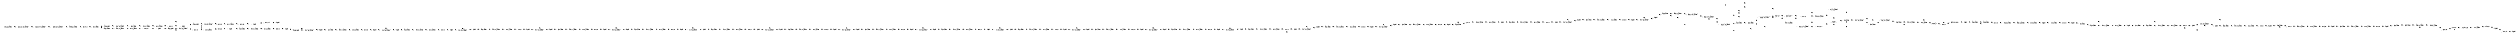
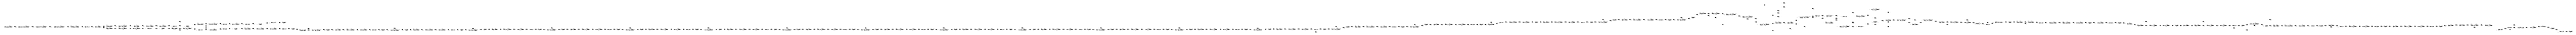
  digraph {
    rankdir=LR
    n1 [label="sub sp , sp , # address"]
    n2 [label="stp x22 , x21 , [ sp , # address ]"]
    n3 [label="stp x20 , x19 , [ sp , # address ]"]
    n4 [label="stp x29 , x30 , [ sp , # address ]"]
    n5 [label="add x29 , sp , # address"]
    n6 [label="mov w19 , w0"]
    n7 [label="cbnz w0 , address"]
    n8 [label="mov w0 , w19"]
    n9 [label="mov w0 , w19"]
    n10 [label="adrp x8 , symbol"]
    n11 [label="adrp x1 , address"]
    n12 [label="bl symbol"]
    n13 [label="bl symbol"]
    n14 [label="ldr x20 , [ x8 , # address ]"]
    n15 [label="add x1 , x1 , # address"]
    n16 [label="adrp x1 , address"]
    n17 [label="mov w2 , # address"]
    n18 [label="add x1 , x1 , # address"]
    n19 [label="mov w2 , # address"]
    n20 [label="mov x0 , xzr"]
    n21 [label="bl symbol"]
    n22 [label="adrp x8 , symbol"]
    n23 [label="mov x2 , x0"]
    n24 [label="ldr x3 , [ x8 , # address ]"]
    n25 [label="mov w1 , # address"]
    n26 [label="mov x0 , x20"]
    n27 [label="bl symbol"]
    n28 [label="mov x0 , xzr"]
    n29 [label="bl symbol"]
    n30 [label="adrp x8 , symbol"]
    n31 [label="mov x1 , x0"]
    n32 [label="ldr x2 , [ x8 , # address ]"]
    n33 [label="mov w0 , # address"]
    n34 [label="mov x3 , x2"]
    n35 [label="bl symbol"]
    n36 [label="adrp x1 , address"]
    n37 [label="add x1 , x1 , # address"]
    n38 [label="mov w2 , # address"]
    n39 [label="mov x0 , xzr"]
    n40 [label="bl symbol"]
    n41 [label="adrp x22 , symbol"]
    n42 [label="bl symbol"]
    n43 [label="ldr x1 , [ x22 , # address ]"]
    n44 [label="adrp x1 , address"]
    n45 [label="add x1 , x1 , # address"]
    n46 [label="mov w2 , # address"]
    n47 [label="mov x0 , xzr"]
    n48 [label="bl symbol"]
    n49 [label="ldr x1 , [ x22 , # address ]"]
    n50 [label="bl symbol"]
    n51 [label="adrp x1 , address"]
    n52 [label="add x1 , x1 , # address"]
    n53 [label="mov w2 , # address"]
    n54 [label="mov x0 , xzr"]
    n55 [label="bl symbol"]
    n56 [label="ldr x1 , [ x22 , # address ]"]
    n57 [label="bl symbol"]
    n58 [label="adrp x1 , address"]
    n59 [label="add x1 , x1 , # address"]
    n60 [label="mov w2 , # address"]
    n61 [label="mov x0 , xzr"]
    n62 [label="bl symbol"]
    n63 [label="ldr x1 , [ x22 , # address ]"]
    n64 [label="bl symbol"]
    n65 [label="adrp x1 , address"]
    n66 [label="add x1 , x1 , # address"]
    n67 [label="mov w2 , # address"]
    n68 [label="mov x0 , xzr"]
    n69 [label="bl symbol"]
    n70 [label="ldr x1 , [ x22 , # address ]"]
    n71 [label="bl symbol"]
    n72 [label="adrp x1 , address"]
    n73 [label="add x1 , x1 , # address"]
    n74 [label="mov w2 , # address"]
    n75 [label="mov x0 , xzr"]
    n76 [label="bl symbol"]
    n77 [label="ldr x1 , [ x22 , # address ]"]
    n78 [label="bl symbol"]
    n79 [label="adrp x1 , address"]
    n80 [label="add x1 , x1 , # address"]
    n81 [label="mov w2 , # address"]
    n82 [label="mov x0 , xzr"]
    n83 [label="bl symbol"]
    n84 [label="ldr x1 , [ x22 , # address ]"]
    n85 [label="bl symbol"]
    n86 [label="adrp x1 , address"]
    n87 [label="add x1 , x1 , # address"]
    n88 [label="mov w2 , # address"]
    n89 [label="mov x0 , xzr"]
    n90 [label="bl symbol"]
    n91 [label="ldr x1 , [ x22 , # address ]"]
    n92 [label="bl symbol"]
    n93 [label="adrp x1 , address"]
    n94 [label="add x1 , x1 , # address"]
    n95 [label="mov w2 , # address"]
    n96 [label="mov x0 , xzr"]
    n97 [label="bl symbol"]
    n98 [label="ldr x1 , [ x22 , # address ]"]
    n99 [label="bl symbol"]
    n100 [label="adrp x1 , address"]
    n101 [label="add x1 , x1 , # address"]
    n102 [label="mov w2 , # address"]
    n103 [label="mov x0 , xzr"]
    n104 [label="bl symbol"]
    n105 [label="ldr x1 , [ x22 , # address ]"]
    n106 [label="bl symbol"]
    n107 [label="adrp x1 , address"]
    n108 [label="add x1 , x1 , # address"]
    n109 [label="mov w2 , # address"]
    n110 [label="mov x0 , xzr"]
    n111 [label="bl symbol"]
    n112 [label="ldr x1 , [ x22 , # address ]"]
    n113 [label="bl symbol"]
    n114 [label="adrp x1 , address"]
    n115 [label="add x1 , x1 , # address"]
    n116 [label="mov w2 , # address"]
    n117 [label="mov x0 , xzr"]
    n118 [label="bl symbol"]
    n119 [label="ldr x1 , [ x22 , # address ]"]
    n120 [label="bl symbol"]
    n121 [label="adrp x1 , address"]
    n122 [label="add x1 , x1 , # address"]
    n123 [label="mov w2 , # address"]
    n124 [label="mov x0 , xzr"]
    n125 [label="bl symbol"]
    n126 [label="ldr x1 , [ x22 , # address ]"]
    n127 [label="bl symbol"]
    n128 [label="adrp x1 , address"]
    n129 [label="add x1 , x1 , # address"]
    n130 [label="mov w2 , # address"]
    n131 [label="mov x0 , xzr"]
    n132 [label="bl symbol"]
    n133 [label="ldr x1 , [ x22 , # address ]"]
    n134 [label="bl symbol"]
    n135 [label="adrp x1 , address"]
    n136 [label="add x1 , x1 , # address"]
    n137 [label="mov w2 , # address"]
    n138 [label="mov x0 , xzr"]
    n139 [label="bl symbol"]
    n140 [label="ldr x1 , [ x22 , # address ]"]
    n141 [label="bl symbol"]
    n142 [label="adrp x1 , address"]
    n143 [label="add x1 , x1 , # address"]
    n144 [label="mov w2 , # address"]
    n145 [label="mov x0 , xzr"]
    n146 [label="bl symbol"]
    n147 [label="adrp x2 , address"]
    n148 [label="mov x1 , x0"]
    n149 [label="add x2 , x2 , # address"]
    n150 [label="mov w0 , # address"]
    n151 [label="bl symbol"]
    n152 [label="adrp x1 , address"]
    n153 [label="add x1 , x1 , # address"]
    n154 [label="mov w2 , # address"]
    n155 [label="mov x0 , xzr"]
    n156 [label="bl symbol"]
    n157 [label="ldr x1 , [ x22 , # address ]"]
    n158 [label="bl symbol"]
    n159 [label="adrp x1 , address"]
    n160 [label="add x1 , x1 , # address"]
    n161 [label="mov w2 , # address"]
    n162 [label="mov x0 , xzr"]
    n163 [label="bl symbol"]
    n164 [label="ldr x1 , [ x22 , # address ]"]
    n165 [label="bl symbol"]
    n166 [label="adrp x8 , address"]
    n167 [label="ldp q2 , q0 , [ x8 , # address ]"]
    n168 [label="ldp q3 , q4 , [ x8 , # address ]"]
    n169 [label="ldp q5 , q1 , [ x8 , # address ]"]
    n170 [label="stp q0 , q3 , [ sp , # address ]"]
    n171 [label="ldr q0 , [ x8 ]"]
    n172 [label="str q4 , [ sp , # address ]"]
    n173 [label="stp q0 , q5 , [ sp ]"]
    n174 [label="stp q1 , q2 , [ sp , # address ]"]
    n175 [label="add x8 , x8 , # address"]
    n176 [label="adrp x1 , address"]
    n177 [label="add x1 , x1 , # address"]
    n178 [label="mov x21 , sp"]
    n179 [label="mov x0 , x20"]
    n180 [label="adrp x20 , address"]
    n181 [label="cbnz x1 , address"]
    n182 [label="bl symbol"]
    n183 [label="add x20 , x20 , # address"]
    n184 [label="ldr x8 , [ x21 , # address ]"]
    n185 [label="ldr x1 , [ x21 , # address ]!"]
    n186 [label="cmp x8 , # 0"]
    n187 [label="cbz w0 , address"]
    n188 [label="adrp x1 , address"]
    n189 [label="csel x21 , x20 , x8 , eq"]
    n190 [label="add x1 , x1 , # address"]
    n191 [label="mov x0 , xzr"]
    n192 [label="bl symbol"]
    n193 [label="cmp x21 , x20"]
    n194 [label="mov x2 , x21"]
    n195 [label="mov w2 , # address"]
    n196 [label="adrp x2 , address"]
    n197 [label="mov x1 , x0"]
    n198 [label="mov x1 , x0"]
    n199 [label="cbz x3 , x9 , x8 , eq"]
    n200 [label="bl symbol"]
    n201 [label="adrp x3 , address"]
    n202 [label="add x2 , x2 , # address"]
    n203 [label="add x3 , x3 , # address"]
    n204 [label="mov w0 , # address"]
    n205 [label="bl symbol"]
    n206 [label="mov w0 , # address"]
    n207 [label="mov x1 , xzr"]
    n208 [label="bl symbol"]
    n209 [label="cbz x0 , address"]
    n210 [label="bl symbol"]
    n211 [label="adrp x1 , address"]
    n212 [label="adrp x1 , address"]
    n213 [label="cbz w0 , address"]
    n214 [label="add x1 , x1 , # address"]
    n215 [label="add x1 , x1 , # address"]
    n216 [label="mov w2 , # address"]
    n217 [label="mov w2 , # address"]
    n218 [label="mov x0 , xzr"]
    n219 [label="bl symbol"]
    n220 [label="adrp x2 , address"]
    n221 [label="mov x1 , x0"]
    n222 [label="add x2 , x2 , # address"]
    n223 [label="mov w0 , # address"]
    n224 [label="mov x3 , x20"]
    n225 [label="bl symbol"]
    n226 [label="adrp x1 , address"]
    n227 [label="add x1 , x1 , # address"]
    n228 [label="mov w2 , # address"]
    n229 [label="mov x0 , xzr"]
    n230 [label="bl symbol"]
    n231 [label="adrp x8 , address"]
    n232 [label="adrp x9 , address"]
    n233 [label="add x8 , x8 , # address"]
    n234 [label="add x9 , x9 , # address"]
    n235 [label="mov w0 , # address"]
    n236 [label="adrp x1 , address"]
    n237 [label="add x1 , x1 , # address"]
    n238 [label="mov w2 , # address"]
    n239 [label="mov x0 , xzr"]
    n240 [label="bl symbol"]
    n241 [label="ldr x1 , [ x22 , # address ]"]
    n242 [label="bl symbol"]
    n1 -> n2 [label=CFG]
    n2 -> n3 [label=CFG]
    n3 -> n4 [label=CFG]
    n4 -> n5 [label=CFG]
    n5 -> n6 [label=CFG]
    n6 -> n7 [label=CFG]
    n6 -> n8 [label=DFG]
    n6 -> n9 [label=DFG]
    n7 -> n10 [label=CFG]
    n7 -> n11 [label=CFG]
    n8 -> n12 [label=DFG]
    n9 -> n13 [label=DFG]
    n10 -> n14 [label=CFG]
    n11 -> n15 [label=CFG]
    n14 -> n16 [label=CFG]
    n15 -> n17 [label=CFG]
    n16 -> n18 [label=CFG]
    n17 -> n28 [label=CFG]
    n18 -> n19 [label=CFG]
    n19 -> n20 [label=CFG]
    n20 -> n21 [label=CFG]
    n21 -> n22 [label=CFG]
    n21 -> n23 [label=DFG]
    n22 -> n24 [label=CFG]
    n23 -> n25 [label=CFG]
    n24 -> n23 [label=CFG]
    n25 -> n26 [label=CFG]
    n26 -> n27 [label=CFG]
    n27 -> n8 [label=CFG]
    n28 -> n29 [label=CFG]
    n29 -> n30 [label=CFG]
    n29 -> n31 [label=DFG]
    n30 -> n32 [label=CFG]
    n31 -> n33 [label=CFG]
    n32 -> n31 [label=CFG]
    n32 -> n34 [label=DFG]
    n33 -> n34 [label=CFG]
    n34 -> n35 [label=CFG]
    n35 -> n36 [label=CFG]
    n36 -> n37 [label=CFG]
    n37 -> n38 [label=CFG]
    n38 -> n39 [label=CFG]
    n39 -> n40 [label=CFG]
    n40 -> n41 [label=CFG]
    n40 -> n42 [label=DFG]
    n41 -> n43 [label=CFG]
    n42 -> n44 [label=CFG]
    n43 -> n42 [label=DFG]
    n44 -> n45 [label=CFG]
    n45 -> n46 [label=CFG]
    n46 -> n47 [label=CFG]
    n47 -> n48 [label=CFG]
    n48 -> n49 [label=CFG]
    n48 -> n50 [label=DFG]
    n49 -> n50 [label=DFG]
    n50 -> n51 [label=CFG]
    n51 -> n52 [label=CFG]
    n52 -> n53 [label=CFG]
    n53 -> n54 [label=CFG]
    n54 -> n55 [label=CFG]
    n55 -> n56 [label=CFG]
    n55 -> n57 [label=DFG]
    n56 -> n57 [label=DFG]
    n57 -> n58 [label=CFG]
    n58 -> n59 [label=CFG]
    n59 -> n60 [label=CFG]
    n60 -> n61 [label=CFG]
    n61 -> n62 [label=CFG]
    n62 -> n63 [label=CFG]
    n62 -> n64 [label=DFG]
    n63 -> n64 [label=DFG]
    n64 -> n65 [label=CFG]
    n65 -> n66 [label=CFG]
    n66 -> n67 [label=CFG]
    n67 -> n68 [label=CFG]
    n68 -> n69 [label=CFG]
    n69 -> n70 [label=CFG]
    n69 -> n71 [label=DFG]
    n70 -> n71 [label=DFG]
    n71 -> n72 [label=CFG]
    n72 -> n73 [label=CFG]
    n73 -> n74 [label=CFG]
    n74 -> n75 [label=CFG]
    n75 -> n76 [label=CFG]
    n76 -> n77 [label=CFG]
    n76 -> n78 [label=DFG]
    n77 -> n78 [label=DFG]
    n78 -> n79 [label=CFG]
    n79 -> n80 [label=CFG]
    n80 -> n81 [label=CFG]
    n81 -> n82 [label=CFG]
    n82 -> n83 [label=CFG]
    n83 -> n84 [label=CFG]
    n83 -> n85 [label=DFG]
    n84 -> n85 [label=DFG]
    n85 -> n86 [label=CFG]
    n86 -> n87 [label=CFG]
    n87 -> n88 [label=CFG]
    n88 -> n89 [label=CFG]
    n89 -> n90 [label=CFG]
    n90 -> n91 [label=CFG]
    n90 -> n92 [label=DFG]
    n91 -> n92 [label=DFG]
    n92 -> n93 [label=CFG]
    n93 -> n94 [label=CFG]
    n94 -> n95 [label=CFG]
    n95 -> n96 [label=CFG]
    n96 -> n97 [label=CFG]
    n97 -> n98 [label=CFG]
    n97 -> n99 [label=DFG]
    n98 -> n99 [label=DFG]
    n99 -> n100 [label=CFG]
    n100 -> n101 [label=CFG]
    n101 -> n102 [label=CFG]
    n102 -> n103 [label=CFG]
    n103 -> n104 [label=CFG]
    n104 -> n105 [label=CFG]
    n104 -> n106 [label=DFG]
    n105 -> n106 [label=DFG]
    n106 -> n107 [label=CFG]
    n107 -> n108 [label=CFG]
    n108 -> n109 [label=CFG]
    n109 -> n110 [label=CFG]
    n110 -> n111 [label=CFG]
    n111 -> n112 [label=CFG]
    n111 -> n113 [label=DFG]
    n112 -> n113 [label=DFG]
    n113 -> n114 [label=CFG]
    n114 -> n115 [label=CFG]
    n115 -> n116 [label=CFG]
    n116 -> n117 [label=CFG]
    n117 -> n118 [label=CFG]
    n118 -> n119 [label=CFG]
    n118 -> n120 [label=DFG]
    n119 -> n120 [label=DFG]
    n120 -> n121 [label=CFG]
    n121 -> n122 [label=CFG]
    n122 -> n123 [label=CFG]
    n123 -> n124 [label=CFG]
    n124 -> n125 [label=CFG]
    n125 -> n126 [label=CFG]
    n125 -> n127 [label=DFG]
    n126 -> n127 [label=DFG]
    n127 -> n128 [label=CFG]
    n128 -> n129 [label=CFG]
    n129 -> n130 [label=CFG]
    n130 -> n131 [label=CFG]
    n131 -> n132 [label=CFG]
    n132 -> n133 [label=CFG]
    n132 -> n134 [label=DFG]
    n133 -> n134 [label=DFG]
    n134 -> n135 [label=CFG]
    n135 -> n136 [label=CFG]
    n136 -> n137 [label=CFG]
    n137 -> n138 [label=CFG]
    n138 -> n139 [label=CFG]
    n139 -> n140 [label=CFG]
    n139 -> n141 [label=DFG]
    n140 -> n141 [label=DFG]
    n141 -> n142 [label=CFG]
    n142 -> n143 [label=CFG]
    n143 -> n144 [label=CFG]
    n144 -> n145 [label=CFG]
    n145 -> n146 [label=CFG]
    n146 -> n147 [label=CFG]
    n146 -> n148 [label=DFG]
    n147 -> n148 [label=CFG]
    n148 -> n149 [label=CFG]
    n149 -> n150 [label=CFG]
    n150 -> n151 [label=CFG]
    n151 -> n152 [label=CFG]
    n152 -> n153 [label=CFG]
    n153 -> n154 [label=CFG]
    n154 -> n155 [label=CFG]
    n155 -> n156 [label=CFG]
    n156 -> n157 [label=CFG]
    n156 -> n158 [label=DFG]
    n157 -> n158 [label=DFG]
    n158 -> n159 [label=CFG]
    n159 -> n160 [label=CFG]
    n160 -> n161 [label=CFG]
    n161 -> n162 [label=CFG]
    n162 -> n163 [label=CFG]
    n163 -> n164 [label=CFG]
    n163 -> n165 [label=DFG]
    n164 -> n165 [label=DFG]
    n165 -> n166 [label=CFG]
    n165 -> n167 [label=DFG]
    n165 -> n168 [label=DFG]
    n165 -> n169 [label=DFG]
    n165 -> n170 [label=DFG]
    n165 -> n171 [label=DFG]
    n165 -> n172 [label=DFG]
    n165 -> n173 [label=DFG]
    n165 -> n174 [label=DFG]
    n166 -> n175 [label=CFG]
    n167 -> n168 [label=CFG]
    n167 -> n170 [label=DFG]
    n167 -> n171 [label=DFG]
    n167 -> n173 [label=DFG]
    n167 -> n174 [label=DFG]
    n168 -> n169 [label=CFG]
    n168 -> n170 [label=DFG]
    n168 -> n172 [label=DFG]
    n169 -> n173 [label=DFG]
    n169 -> n174 [label=DFG]
    n169 -> n176 [label=CFG]
    n170 -> n171 [label=CFG]
    n171 -> n167 [label=DFG]
    n171 -> n170 [label=DFG]
    n171 -> n173 [label=DFG]
    n171 -> n177 [label=CFG]
    n172 -> n173 [label=CFG]
+   n173 -> n174 [label=CFG]
    n173 -> n178 [label=DFG]
    n174 -> n179 [label=CFG]
    n175 -> n167 [label=CFG]
    n176 -> n180 [label=CFG]
    n177 -> n178 [label=CFG]
    n177 -> n181 [label=DFG]
    n177 -> n182 [label=DFG]
-   n178 -> n183 [label=CFG]
+   n174 -> n183 [label=CFG]
    n178 -> n184 [label=DFG]
    n178 -> n185 [label=DFG]
    n179 -> n182 [label=CFG]
    n180 -> n170 [label=CFG]
    n181 -> n179 [label=CFG]
    n181 -> n184 [label=CFG]
    n181 -> n186 [label=DFG]
    n182 -> n187 [label=DFG]
    n183 -> n172 [label=CFG]
    n184 -> n188 [label=CFG]
    n184 -> n189 [label=DFG]
    n185 -> n181 [label=DFG]
    n185 -> n182 [label=DFG]
    n185 -> n184 [label=DFG]
    n186 -> n189 [label=DFG]
    n186 -> n191 [label=CFG]
    n187 -> n184 [label=CFG]
    n187 -> n185 [label=CFG]
    n188 -> n190 [label=CFG]
    n189 -> n192 [label=CFG]
    n189 -> n193 [label=DFG]
    n189 -> n194 [label=DFG]
    n190 -> n195 [label=CFG]
    n191 -> n189 [label=CFG]
    n192 -> n196 [label=CFG]
    n192 -> n197 [label=DFG]
    n193 -> n198 [label=CFG]
    n193 -> n199 [label=DFG]
    n194 -> n200 [label=CFG]
    n195 -> n186 [label=CFG]
    n196 -> n201 [label=CFG]
    n197 -> n202 [label=CFG]
    n198 -> n199 [label=CFG]
    n199 -> n235 [label=CFG]
    n200 -> n9 [label=CFG]
    n201 -> n197 [label=CFG]
    n202 -> n203 [label=CFG]
    n203 -> n204 [label=CFG]
    n204 -> n205 [label=CFG]
    n205 -> n206 [label=CFG]
    n206 -> n207 [label=CFG]
    n207 -> n208 [label=CFG]
    n208 -> n209 [label=DFG]
    n208 -> n210 [label=DFG]
    n209 -> n211 [label=CFG]
    n209 -> n212 [label=CFG]
    n210 -> n213 [label=DFG]
    n211 -> n214 [label=CFG]
    n212 -> n215 [label=CFG]
    n213 -> n211 [label=CFG]
    n213 -> n236 [label=CFG]
    n214 -> n216 [label=CFG]
    n215 -> n217 [label=CFG]
    n216 -> n218 [label=CFG]
    n217 -> n210 [label=CFG]
    n218 -> n219 [label=CFG]
    n219 -> n220 [label=CFG]
    n219 -> n221 [label=DFG]
    n220 -> n221 [label=CFG]
    n221 -> n222 [label=CFG]
    n222 -> n223 [label=CFG]
    n223 -> n224 [label=CFG]
    n224 -> n225 [label=CFG]
    n225 -> n226 [label=CFG]
    n226 -> n227 [label=CFG]
    n227 -> n228 [label=CFG]
    n228 -> n229 [label=CFG]
    n229 -> n230 [label=CFG]
    n230 -> n198 [label=DFG]
    n230 -> n231 [label=CFG]
    n231 -> n232 [label=CFG]
    n232 -> n233 [label=CFG]
    n233 -> n234 [label=CFG]
-   n234 -> n193 [label=CFG]
+   n234 -> n194 [label=CFG]
    n235 -> n194 [label=CFG]
    n236 -> n237 [label=CFG]
    n237 -> n238 [label=CFG]
    n238 -> n239 [label=CFG]
    n239 -> n240 [label=CFG]
    n240 -> n241 [label=CFG]
    n240 -> n242 [label=DFG]
    n241 -> n242 [label=DFG]
    n242 -> n211 [label=CFG]
  }
